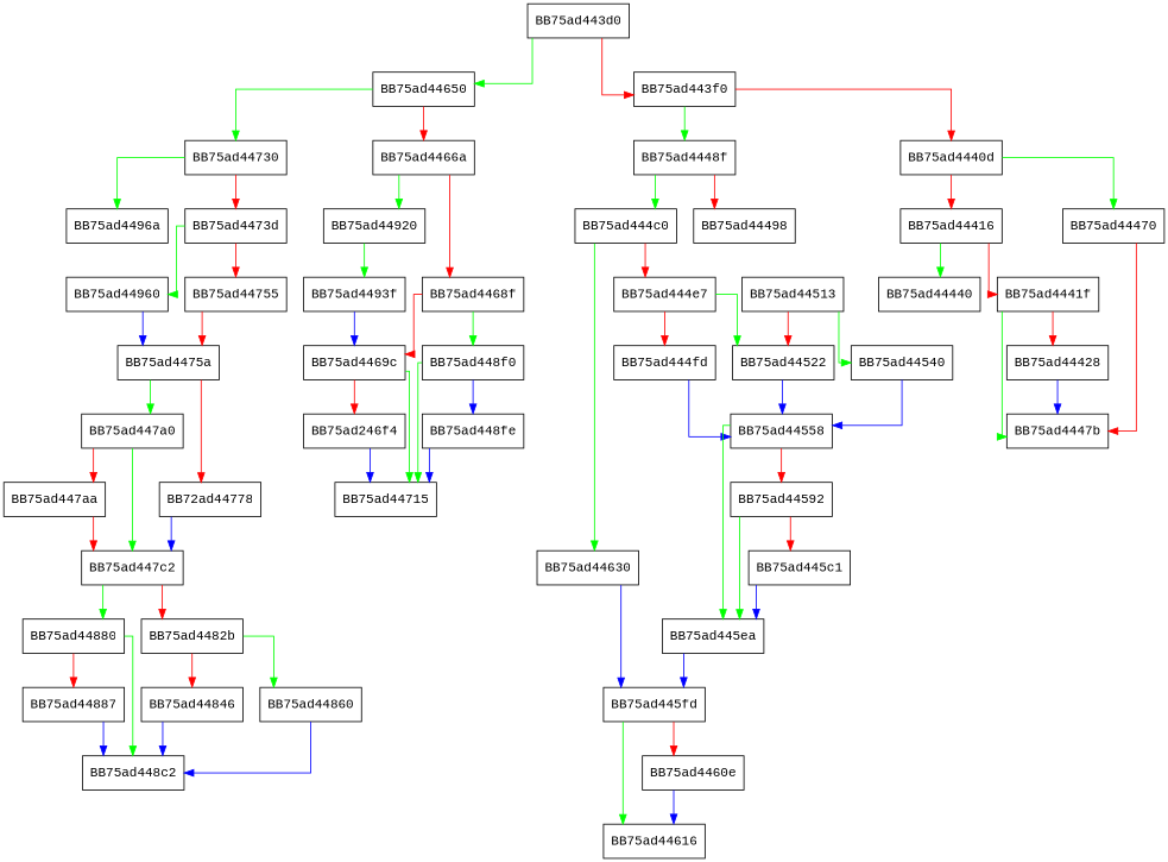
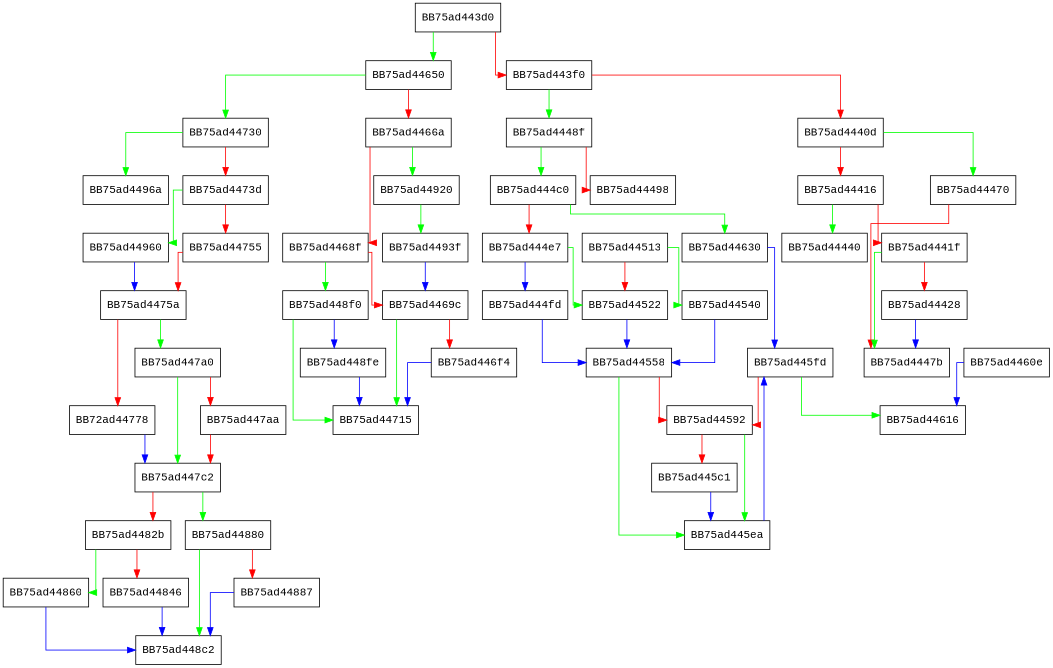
  digraph {
    fontname="Liberation Mono"
    splines=ortho
    node [fontname="Liberation Mono" shape=box]
    edge [color=red fontname="Liberation Mono"]
    BB75ad443d0
    BB75ad44650
    BB75ad443f0
    BB75ad44730
    BB75ad4466a
    BB75ad4448f
    BB75ad4440d
    BB75ad4496a
    BB75ad4473d
    BB75ad44920
    BB75ad4468f
    BB75ad444c0
    BB75ad44498
    BB75ad44470
    BB75ad44416
    BB75ad44630
    BB75ad444e7
    BB75ad4447b
    BB75ad44440
    BB75ad4441f
    BB75ad44428
    BB75ad445fd
    BB75ad444fd
    BB75ad44522
    BB75ad44616
    BB75ad4460e
    BB75ad44513
    BB75ad44540
    BB75ad44558
    BB75ad445ea
    BB75ad44592
    BB75ad445c1
    BB75ad44960
    BB75ad44755
    BB75ad4493f
    BB75ad448f0
    BB75ad4469c
    BB75ad44715
    BB75ad448fe
-   BB75ad446f4 [label=BB75ad246f4]
+   BB75ad446f4
    BB75ad4475a
    BB75ad447a0
    n43 [label=BB72ad44778]
    BB75ad447c2
    BB75ad447aa
    BB75ad44880
    BB75ad4482b
    BB75ad448c2
    BB75ad44887
    BB75ad44860
    BB75ad44846
    BB75ad443d0 -> BB75ad44650 [color=green]
    BB75ad443d0 -> BB75ad443f0
    BB75ad44650 -> BB75ad44730 [color=green]
    BB75ad44650 -> BB75ad4466a
    BB75ad443f0 -> BB75ad4448f [color=green]
    BB75ad443f0 -> BB75ad4440d
    BB75ad44730 -> BB75ad4496a [color=green]
    BB75ad44730 -> BB75ad4473d
    BB75ad4466a -> BB75ad44920 [color=green]
    BB75ad4466a -> BB75ad4468f
    BB75ad4448f -> BB75ad444c0 [color=green]
    BB75ad4448f -> BB75ad44498
    BB75ad4440d -> BB75ad44470 [color=green]
    BB75ad4440d -> BB75ad44416
    BB75ad4473d -> BB75ad44960 [color=green]
    BB75ad4473d -> BB75ad44755
    BB75ad44920 -> BB75ad4493f [color=green]
    BB75ad4468f -> BB75ad448f0 [color=green]
    BB75ad4468f -> BB75ad4469c
    BB75ad444c0 -> BB75ad44630 [color=green]
    BB75ad444c0 -> BB75ad444e7
    BB75ad44470 -> BB75ad4447b
    BB75ad44416 -> BB75ad44440 [color=green]
    BB75ad44416 -> BB75ad4441f
    BB75ad44630 -> BB75ad445fd [color=blue]
-   BB75ad444e7 -> BB75ad444fd
+   BB75ad444e7 -> BB75ad444fd [color=blue]
    BB75ad444e7 -> BB75ad44522 [color=green]
    BB75ad4441f -> BB75ad4447b [color=green]
    BB75ad4441f -> BB75ad44428
    BB75ad44428 -> BB75ad4447b [color=blue]
    BB75ad445fd -> BB75ad44616 [color=green]
-   BB75ad445fd -> BB75ad4460e
+   BB75ad445fd -> BB75ad44592
    BB75ad444fd -> BB75ad44558 [color=blue]
    BB75ad44522 -> BB75ad44558 [color=blue]
    BB75ad4460e -> BB75ad44616 [color=blue]
    BB75ad44513 -> BB75ad44522
    BB75ad44513 -> BB75ad44540 [color=green]
    BB75ad44540 -> BB75ad44558 [color=blue]
    BB75ad44558 -> BB75ad445ea [color=green]
    BB75ad44558 -> BB75ad44592
    BB75ad445ea -> BB75ad445fd [color=blue]
    BB75ad44592 -> BB75ad445ea [color=green]
    BB75ad44592 -> BB75ad445c1
    BB75ad445c1 -> BB75ad445ea [color=blue]
    BB75ad44960 -> BB75ad4475a [color=blue]
    BB75ad44755 -> BB75ad4475a
    BB75ad4493f -> BB75ad4469c [color=blue]
    BB75ad448f0 -> BB75ad44715 [color=green]
    BB75ad448f0 -> BB75ad448fe [color=blue]
    BB75ad4469c -> BB75ad44715 [color=green]
    BB75ad4469c -> BB75ad446f4
    BB75ad448fe -> BB75ad44715 [color=blue]
    BB75ad446f4 -> BB75ad44715 [color=blue]
    BB75ad4475a -> BB75ad447a0 [color=green]
    BB75ad4475a -> n43
    BB75ad447a0 -> BB75ad447c2 [color=green]
    BB75ad447a0 -> BB75ad447aa
    n43 -> BB75ad447c2 [color=blue]
    BB75ad447c2 -> BB75ad44880 [color=green]
    BB75ad447c2 -> BB75ad4482b
    BB75ad447aa -> BB75ad447c2
    BB75ad44880 -> BB75ad448c2 [color=green]
    BB75ad44880 -> BB75ad44887
    BB75ad4482b -> BB75ad44860 [color=green]
    BB75ad4482b -> BB75ad44846
    BB75ad44887 -> BB75ad448c2 [color=blue]
    BB75ad44860 -> BB75ad448c2 [color=blue]
    BB75ad44846 -> BB75ad448c2 [color=blue]
  }
